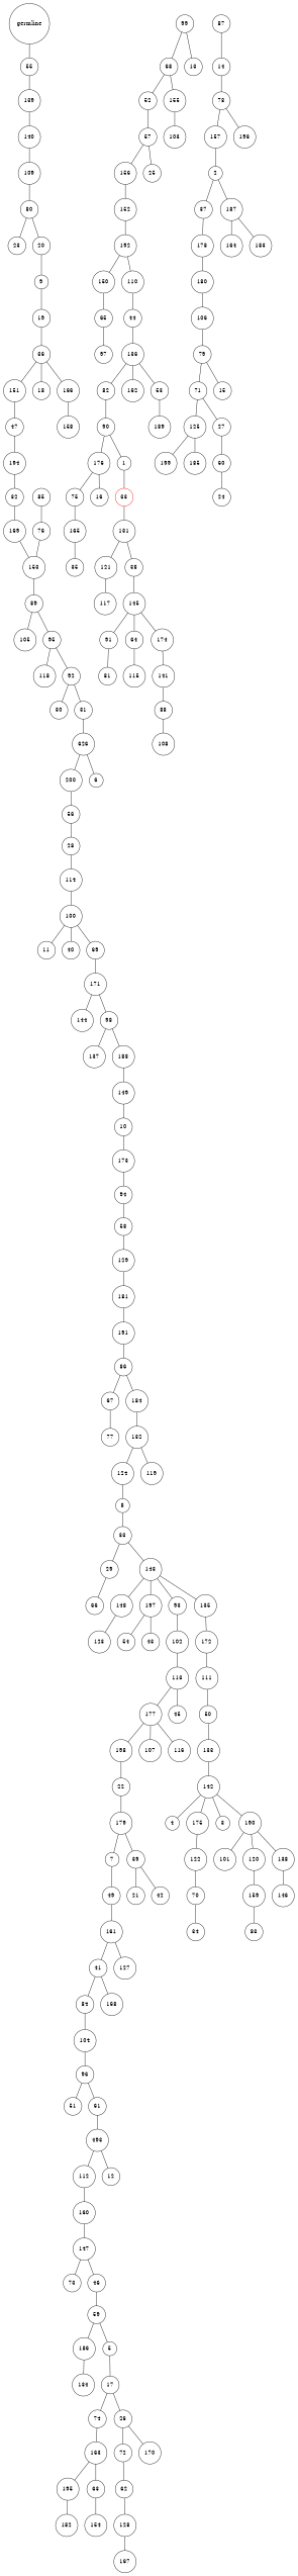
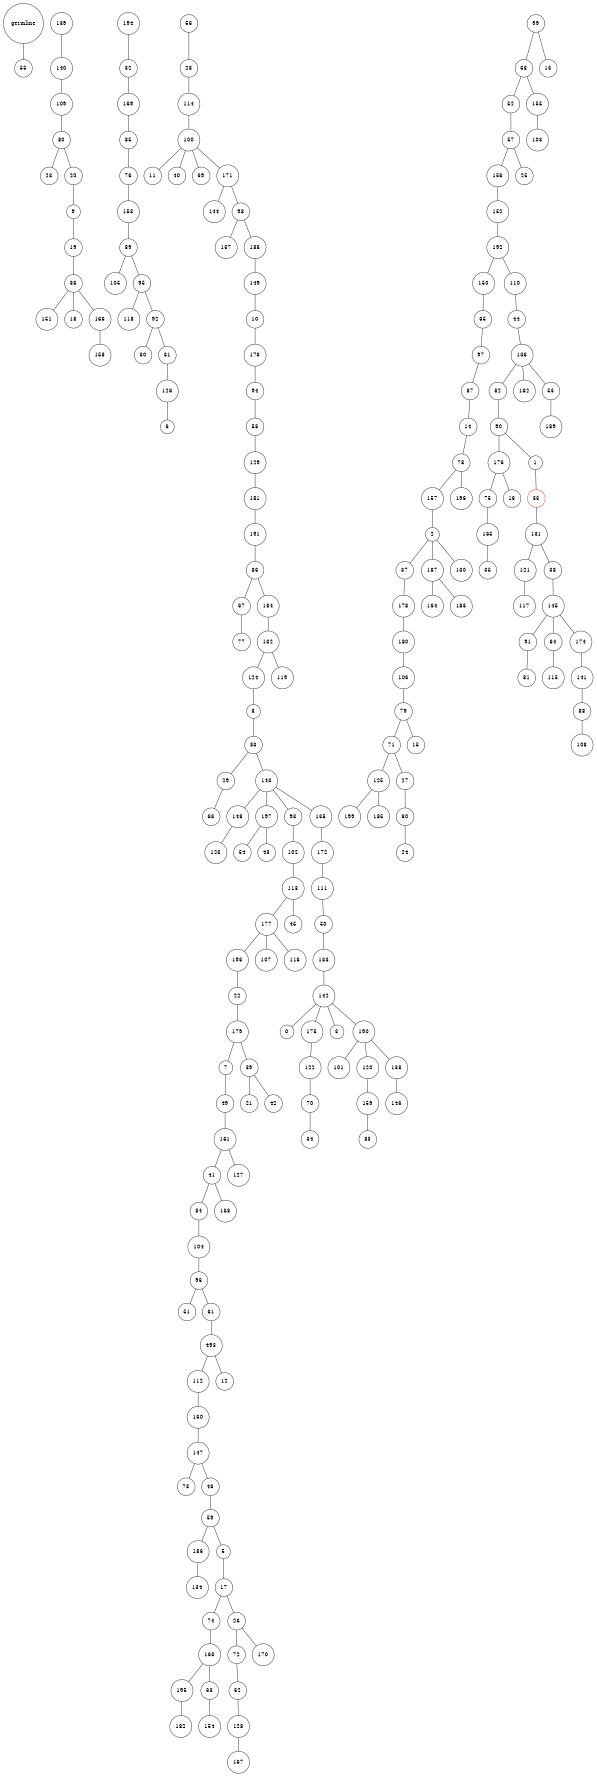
  graph {
    rankdir=UD
    splines=line
    node [shape=circle]
    n1 [label=germline]
    n2 [label=55]
    n3 [label=139]
    n4 [label=140]
    n5 [label=109]
    n6 [label=80]
    n7 [label=23]
    n8 [label=20]
    n9 [label=9]
    n10 [label=19]
    n11 [label=36]
    n12 [label=151]
    n13 [label=18]
    n14 [label=166]
-   n15 [label=47]
    n16 [label=158]
    n17 [label=194]
    n18 [label=32]
    n19 [label=169]
    n20 [label=85]
    n21 [label=76]
    n22 [label=153]
    n23 [label=89]
    n24 [label=105]
    n25 [label=95]
    n26 [label=118]
    n27 [label=92]
    n28 [label=30]
    n29 [label=31]
-   n30 [label=626]
-   n31 [label=200]
+   n30 [label=126]
    n32 [label=6]
    n33 [label=56]
    n34 [label=28]
    n35 [label=114]
    n36 [label=100]
    n37 [label=11]
    n38 [label=40]
    n39 [label=69]
    n40 [label=171]
    n41 [label=144]
    n42 [label=98]
    n43 [label=137]
    n44 [label=188]
    n45 [label=149]
    n46 [label=10]
    n47 [label=173]
    n48 [label=94]
    n49 [label=58]
    n50 [label=129]
    n51 [label=181]
    n52 [label=191]
    n53 [label=86]
    n54 [label=67]
    n55 [label=184]
    n56 [label=77]
    n57 [label=132]
    n58 [label=124]
    n59 [label=119]
    n60 [label=8]
    n61 [label=33]
    n62 [label=29]
    n63 [label=143]
    n64 [label=66]
    n65 [label=148]
    n66 [label=197]
    n67 [label=93]
    n68 [label=135]
    n69 [label=123]
    n70 [label=54]
    n71 [label=43]
    n72 [label=102]
    n73 [label=172]
    n74 [label=113]
    n75 [label=177]
    n76 [label=45]
    n77 [label=198]
    n78 [label=107]
    n79 [label=116]
    n80 [label=22]
    n81 [label=179]
    n82 [label=7]
    n83 [label=39]
    n84 [label=49]
    n85 [label=21]
    n86 [label=42]
    n87 [label=161]
    n88 [label=41]
    n89 [label=127]
    n90 [label=84]
    n91 [label=168]
    n92 [label=104]
    n93 [label=96]
    n94 [label=51]
    n95 [label=61]
    n96 [label=493]
    n97 [label=112]
    n98 [label=12]
    n99 [label=160]
    n100 [label=147]
    n101 [label=73]
    n102 [label=46]
    n103 [label=59]
    n104 [label=186]
    n105 [label=5]
    n106 [label=134]
    n107 [label=17]
    n108 [label=74]
    n109 [label=26]
    n110 [label=163]
    n111 [label=72]
    n112 [label=170]
    n113 [label=195]
    n114 [label=63]
    n115 [label=182]
    n116 [label=154]
    n117 [label=62]
    n118 [label=128]
    n119 [label=167]
    n120 [label=111]
    n121 [label=50]
    n122 [label=133]
    n123 [label=142]
-   n124 [label=4]
+   n124 [label=0]
    n125 [label=175]
    n126 [label=3]
    n127 [label=190]
    n128 [label=122]
    n129 [label=101]
    n130 [label=120]
    n131 [label=138]
    n132 [label=70]
    n133 [label=34]
    n134 [label=159]
    n135 [label=146]
    n136 [label=83]
    n137 [label=99]
    n138 [label=68]
    n139 [label=13]
    n140 [label=52]
    n141 [label=155]
    n142 [label=57]
    n143 [label=103]
    n144 [label=156]
    n145 [label=25]
    n146 [label=152]
    n147 [label=192]
    n148 [label=150]
    n149 [label=110]
    n150 [label=65]
    n151 [label=44]
    n152 [label=97]
    n153 [label=87]
    n154 [label=14]
    n155 [label=78]
    n156 [label=157]
    n157 [label=196]
    n158 [label=2]
    n159 [label=37]
    n160 [label=187]
+   n161 [label=130]
    n162 [label=178]
    n163 [label=164]
    n164 [label=183]
    n165 [label=180]
    n166 [label=106]
    n167 [label=79]
    n168 [label=71]
    n169 [label=15]
    n170 [label=125]
    n171 [label=27]
    n172 [label=199]
    n173 [label=185]
    n174 [label=60]
    n175 [label=24]
    n176 [label=136]
    n177 [label=82]
    n178 [label=162]
    n179 [label=53]
    n180 [label=90]
    n181 [label=189]
    n182 [label=176]
    n183 [label=1]
    n184 [label=75]
    n185 [label=16]
    n186 [color=red label=33]
    n187 [label=165]
    n188 [label=35]
    n189 [label=131]
    n190 [label=121]
    n191 [label=38]
    n192 [label=117]
    n193 [label=145]
    n194 [label=91]
    n195 [label=64]
    n196 [label=174]
    n197 [label=81]
    n198 [label=115]
    n199 [label=141]
    n200 [label=88]
    n201 [label=108]
    n1 -- n2
-   n2 -- n3
    n3 -- n4
    n4 -- n5
    n5 -- n6
    n6 -- n7
    n6 -- n8
    n8 -- n9
    n9 -- n10
    n10 -- n11
    n11 -- n12
    n11 -- n13
    n11 -- n14
-   n12 -- n15
    n14 -- n16
-   n15 -- n17
    n17 -- n18
    n18 -- n19
-   n19 -- n22
+   n19 -- n20
    n20 -- n21
    n21 -- n22
    n22 -- n23
    n23 -- n24
    n23 -- n25
    n25 -- n26
    n25 -- n27
    n27 -- n28
    n27 -- n29
    n29 -- n30
-   n30 -- n31
    n30 -- n32
-   n31 -- n33
    n33 -- n34
    n34 -- n35
    n35 -- n36
    n36 -- n37
    n36 -- n38
    n36 -- n39
-   n39 -- n40
+   n36 -- n40
    n40 -- n41
    n40 -- n42
    n42 -- n43
    n42 -- n44
    n44 -- n45
    n45 -- n46
    n46 -- n47
    n47 -- n48
    n48 -- n49
    n49 -- n50
    n50 -- n51
    n51 -- n52
    n52 -- n53
    n53 -- n54
    n53 -- n55
    n54 -- n56
    n55 -- n57
    n57 -- n58
    n57 -- n59
    n58 -- n60
    n60 -- n61
    n61 -- n62
    n61 -- n63
    n62 -- n64
    n63 -- n65
    n63 -- n66
    n63 -- n67
    n63 -- n68
    n65 -- n69
    n66 -- n70
    n66 -- n71
    n67 -- n72
    n68 -- n73
    n72 -- n74
    n73 -- n120
    n74 -- n75
    n74 -- n76
    n75 -- n77
    n75 -- n78
    n75 -- n79
    n77 -- n80
    n80 -- n81
    n81 -- n82
    n81 -- n83
    n82 -- n84
    n83 -- n85
    n83 -- n86
    n84 -- n87
    n87 -- n88
    n87 -- n89
    n88 -- n90
    n88 -- n91
    n90 -- n92
    n92 -- n93
    n93 -- n94
    n93 -- n95
    n95 -- n96
    n96 -- n97
    n96 -- n98
    n97 -- n99
    n99 -- n100
    n100 -- n101
    n100 -- n102
    n102 -- n103
    n103 -- n104
    n103 -- n105
    n104 -- n106
    n105 -- n107
    n107 -- n108
    n107 -- n109
    n108 -- n110
    n109 -- n111
    n109 -- n112
    n110 -- n113
    n110 -- n114
    n111 -- n117
    n113 -- n115
    n114 -- n116
    n117 -- n118
    n118 -- n119
    n120 -- n121
    n121 -- n122
    n122 -- n123
    n123 -- n124
    n123 -- n125
    n123 -- n126
    n123 -- n127
    n125 -- n128
    n127 -- n129
    n127 -- n130
    n127 -- n131
    n128 -- n132
    n130 -- n134
    n131 -- n135
    n132 -- n133
    n134 -- n136
    n137 -- n138
    n137 -- n139
    n138 -- n140
    n138 -- n141
    n140 -- n142
    n141 -- n143
    n142 -- n144
    n142 -- n145
    n144 -- n146
    n146 -- n147
    n147 -- n148
    n147 -- n149
    n148 -- n150
    n149 -- n151
    n150 -- n152
    n151 -- n176
+   n152 -- n153
    n153 -- n154
    n154 -- n155
    n155 -- n156
    n155 -- n157
    n156 -- n158
    n158 -- n159
    n158 -- n160
+   n158 -- n161
    n159 -- n162
    n160 -- n163
    n160 -- n164
    n162 -- n165
    n165 -- n166
    n166 -- n167
    n167 -- n168
    n167 -- n169
    n168 -- n170
    n168 -- n171
    n170 -- n172
    n170 -- n173
    n171 -- n174
    n174 -- n175
    n176 -- n177
    n176 -- n178
    n176 -- n179
    n177 -- n180
    n179 -- n181
    n180 -- n182
    n180 -- n183
    n182 -- n184
    n182 -- n185
    n183 -- n186
    n184 -- n187
    n186 -- n189
    n187 -- n188
    n189 -- n190
    n189 -- n191
    n190 -- n192
    n191 -- n193
    n193 -- n194
    n193 -- n195
    n193 -- n196
    n194 -- n197
    n195 -- n198
    n196 -- n199
    n199 -- n200
    n200 -- n201
  }
